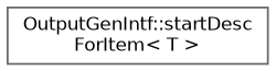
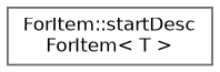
  digraph {
    rankdir=LR
-   n1 [color=grey40 fillcolor=white fontname=Helvetica fontsize=10 height=0.2 label="OutputGenIntf::startDesc\lForItem\< T \>" shape=box style=filled width=0.4]
+   n1 [color=grey40 fillcolor=white fontname=Helvetica fontsize=10 height=0.2 label="ForItem::startDesc\lForItem\< T \>" shape=box style=filled width=0.4]
  }
